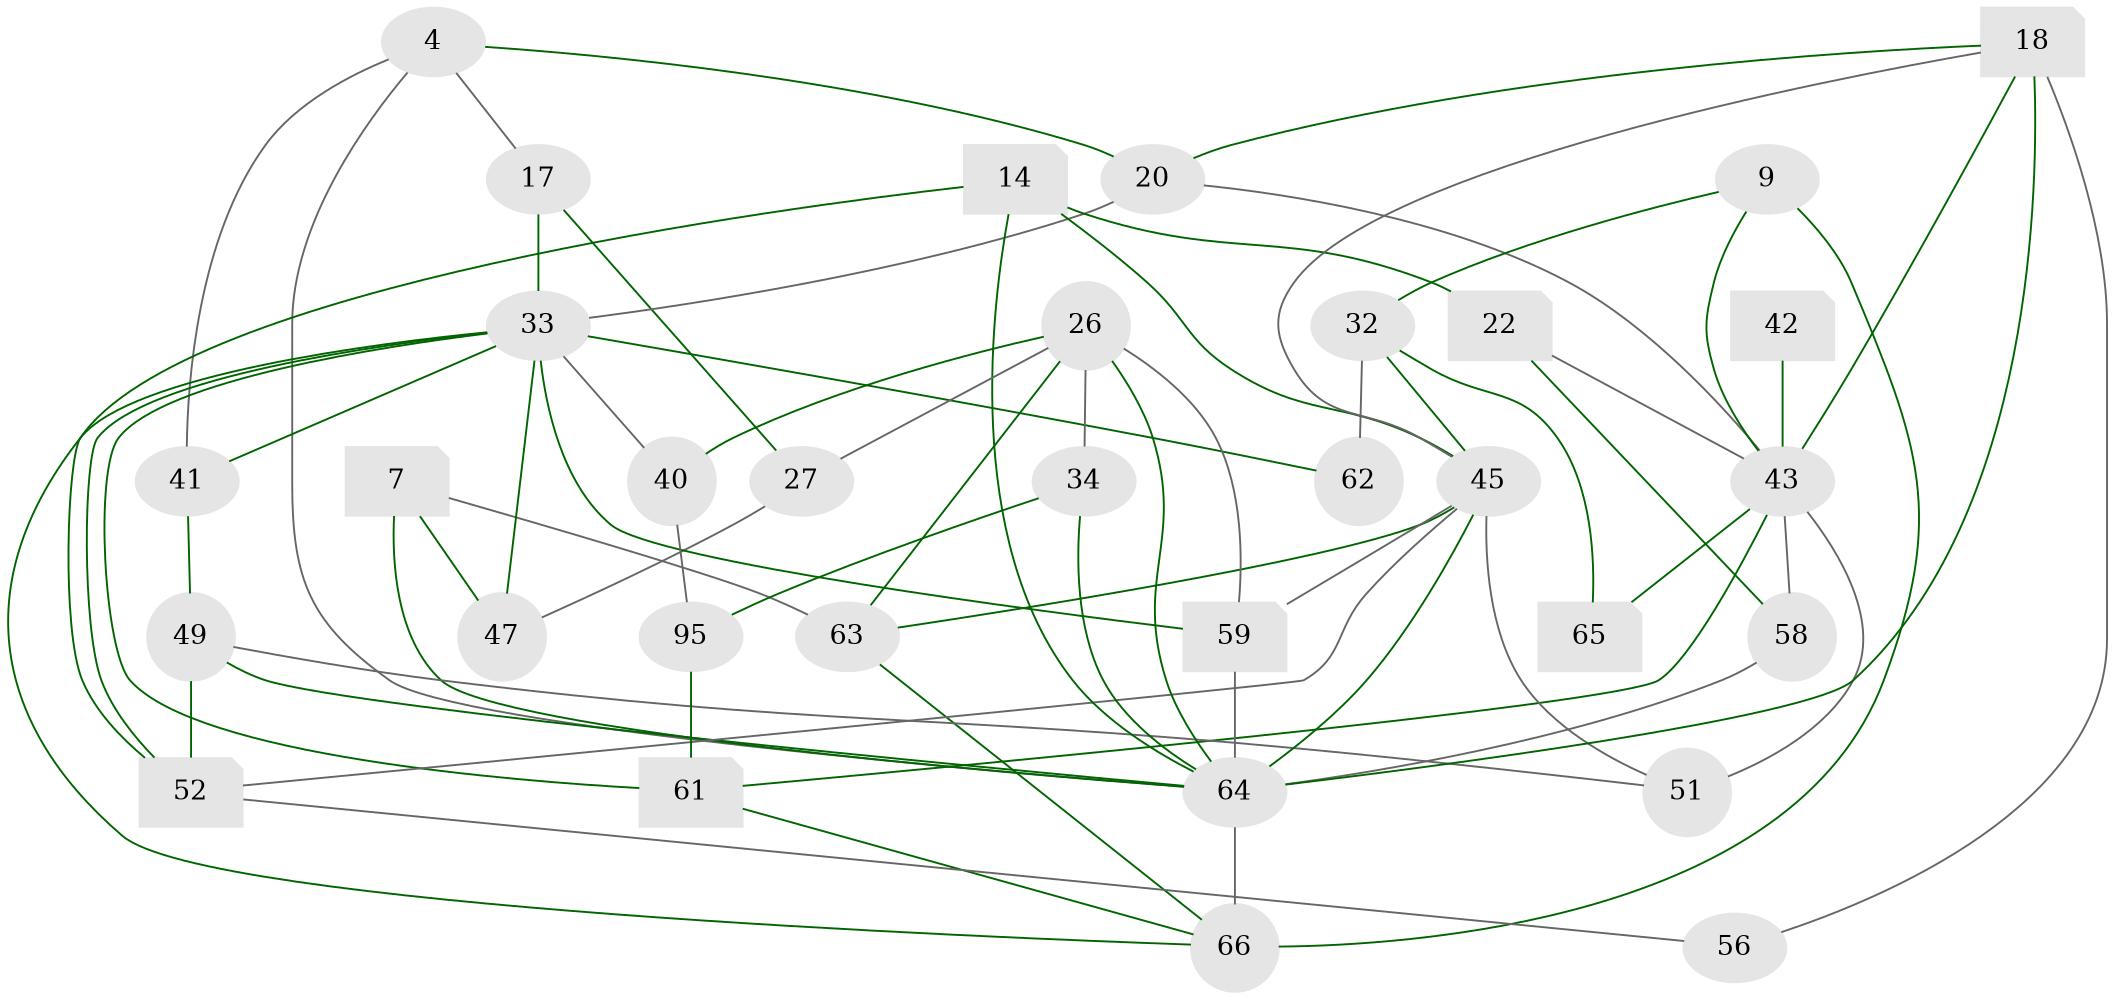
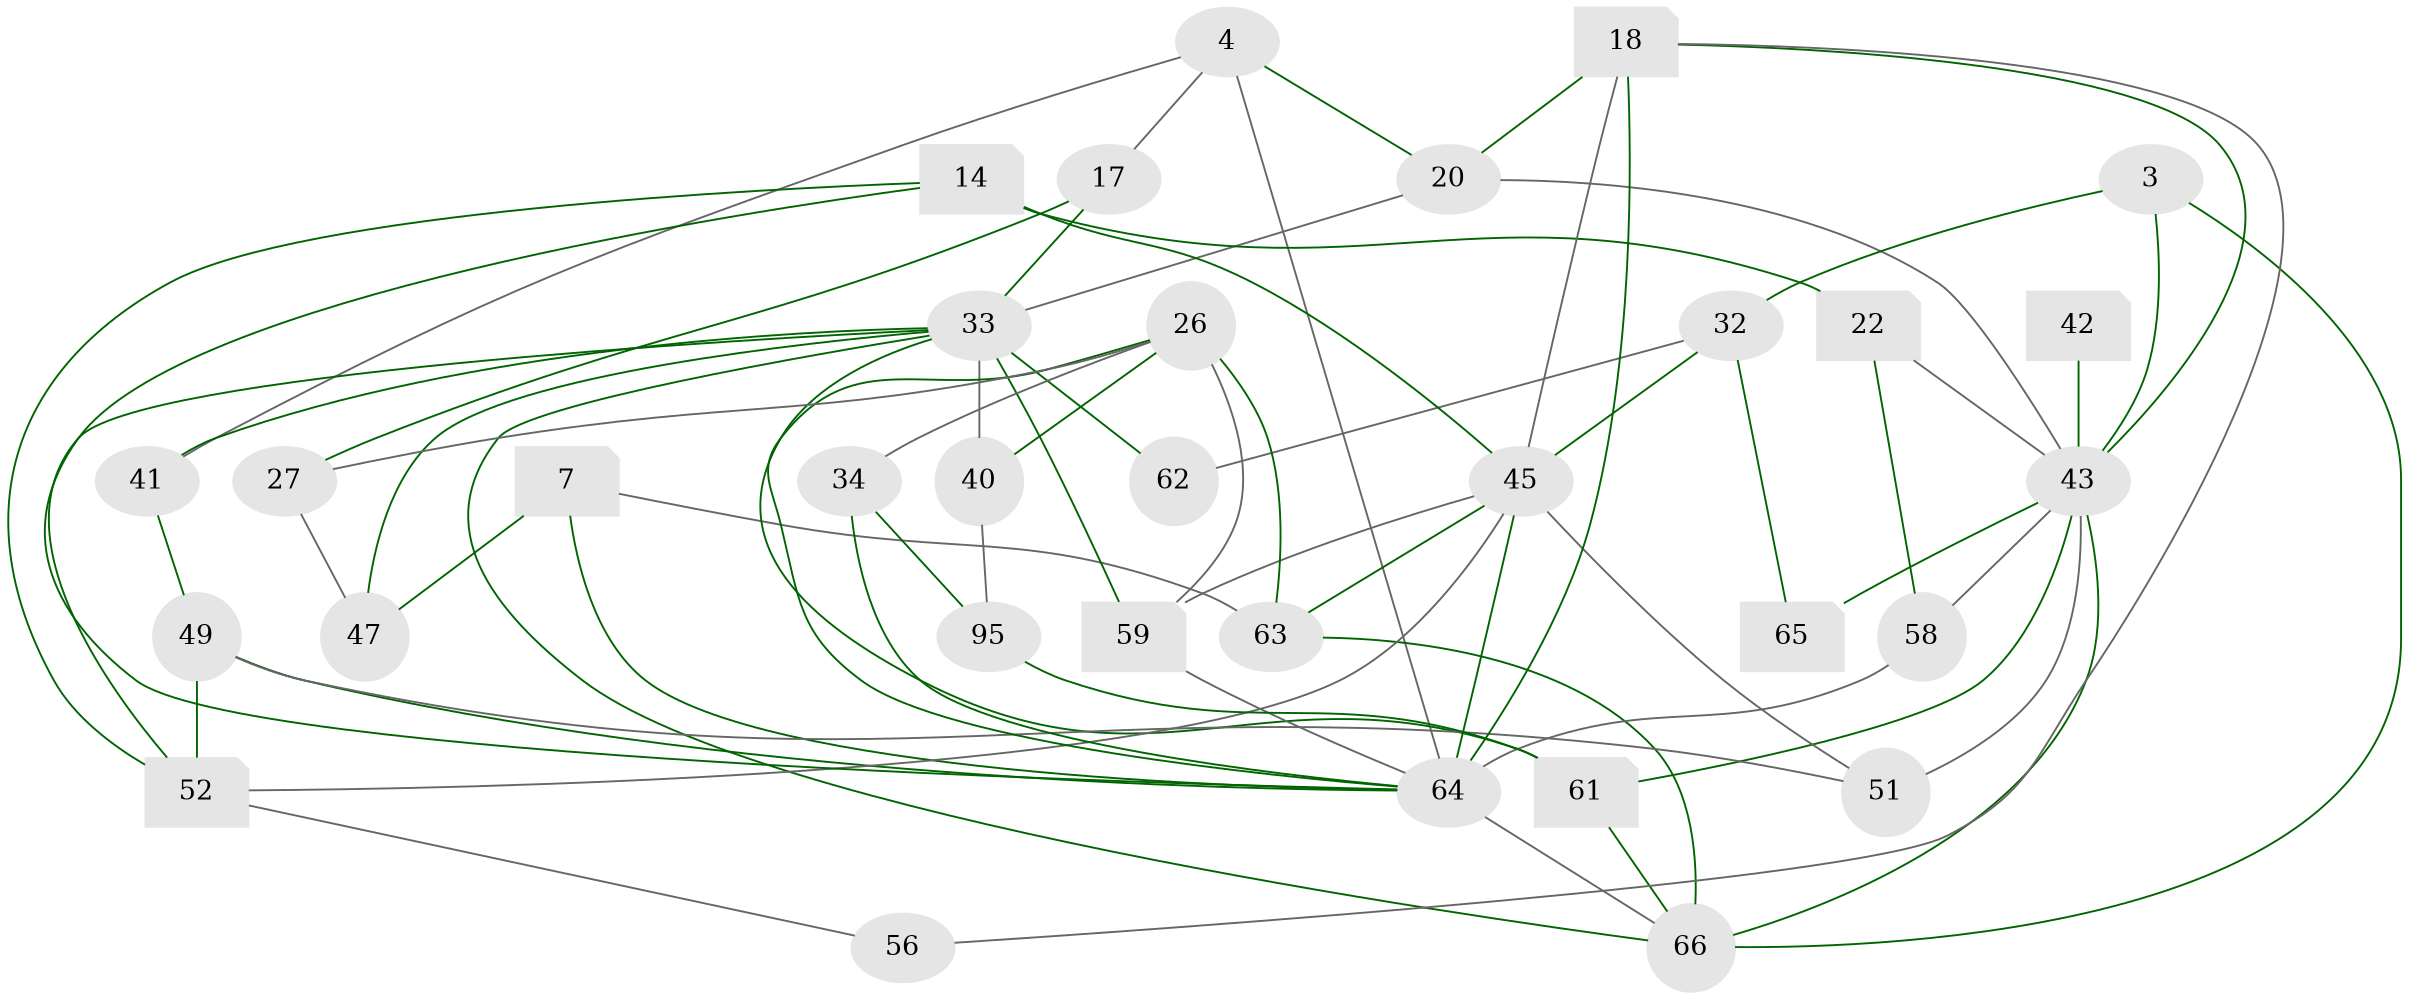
  graph {
    node [color=gray90 shape=ellipse style=filled]
    edge [color=darkgreen]
    4 [super="+1"]
    17
    20
    41 [super="+23"]
    64 [super="+54"]
    7 [shape=note]
    47 [shape=circle]
    63 [super="+44"]
    27
    33 [super="+16"]
    43 [super="+8+39+25+38+24"]
    49 [shape=circle super="+3"]
    66 [shape=circle super="+60"]
-   9
+   9 [label=3]
    32
    45 [super="+31+30"]
    62 [shape=circle]
    65 [shape=note]
    58 [shape=circle super="+50"]
    61 [shape=note super="+19"]
    51 [shape=circle super="+11"]
    22 [shape=note super="+2"]
    14 [shape=note]
    52 [shape=note super="+29"]
    59 [shape=note super="+53+46"]
    56
    40 [shape=circle]
    18 [shape=note super="+10+13"]
    26 [shape=circle]
    34
    n31 [label=95]
    42 [shape=note]
    4 -- 17 [color=gray40]
    4 -- 20
    4 -- 41 [color=gray40]
    4 -- 64 [color=gray40]
    17 -- 27
    17 -- 33
    20 -- 33 [color=gray40]
    20 -- 43 [color=gray40]
    41 -- 49 [weight=2]
    64 -- 66 [color=gray40 weight=3]
    7 -- 64
    7 -- 47
    7 -- 63 [color=gray40 weight=2]
    63 -- 66 [weight=2]
    27 -- 47 [color=gray40]
    33 -- 41
    33 -- 47
    33 -- 66
    33 -- 62
    33 -- 61 [weight=2]
    33 -- 52
    33 -- 59 [weight=3]
    33 -- 40 [color=gray40]
+   43 -- 66 [weight=2]
    43 -- 65
    43 -- 58 [color=gray40 weight=2]
    43 -- 61
    43 -- 51 [color=gray40 weight=3]
    49 -- 64
    49 -- 51 [color=gray40]
    49 -- 52
    9 -- 43
    9 -- 66 [weight=2]
    9 -- 32
    32 -- 45
    32 -- 62 [color=gray40]
    32 -- 65
    45 -- 64 [weight=2]
    45 -- 63 [weight=2]
    45 -- 51 [color=gray40 weight=2]
    45 -- 52 [color=gray40]
    45 -- 59 [color=gray40 weight=2]
    58 -- 64 [color=gray40 weight=3]
    61 -- 66
    22 -- 43 [color=gray40]
    22 -- 58
    14 -- 64
    14 -- 45
    14 -- 22 [weight=2]
    14 -- 52
    52 -- 56 [color=gray40]
    59 -- 64 [color=gray40]
    40 -- n31 [color=gray40]
    18 -- 20
    18 -- 64 [weight=3]
    18 -- 43
    18 -- 45 [color=gray40]
    18 -- 56 [color=gray40]
    26 -- 64
    26 -- 63
    26 -- 27 [color=gray40]
    26 -- 59 [color=gray40 weight=3]
    26 -- 40
    26 -- 34 [color=gray40]
    34 -- 64
    34 -- n31
    n31 -- 61 [weight=2]
    42 -- 43 [weight=2]
  }
